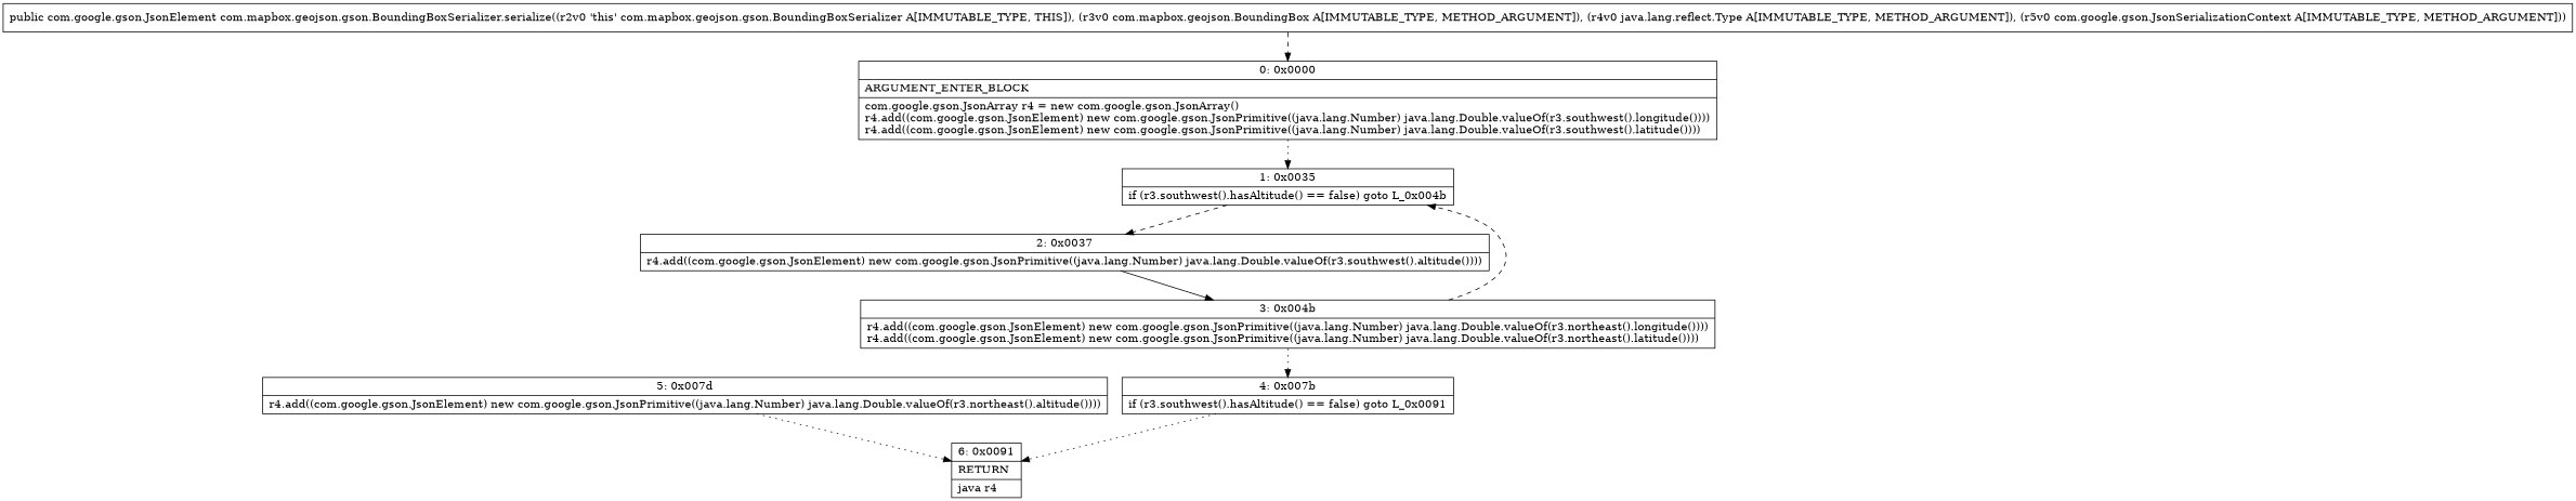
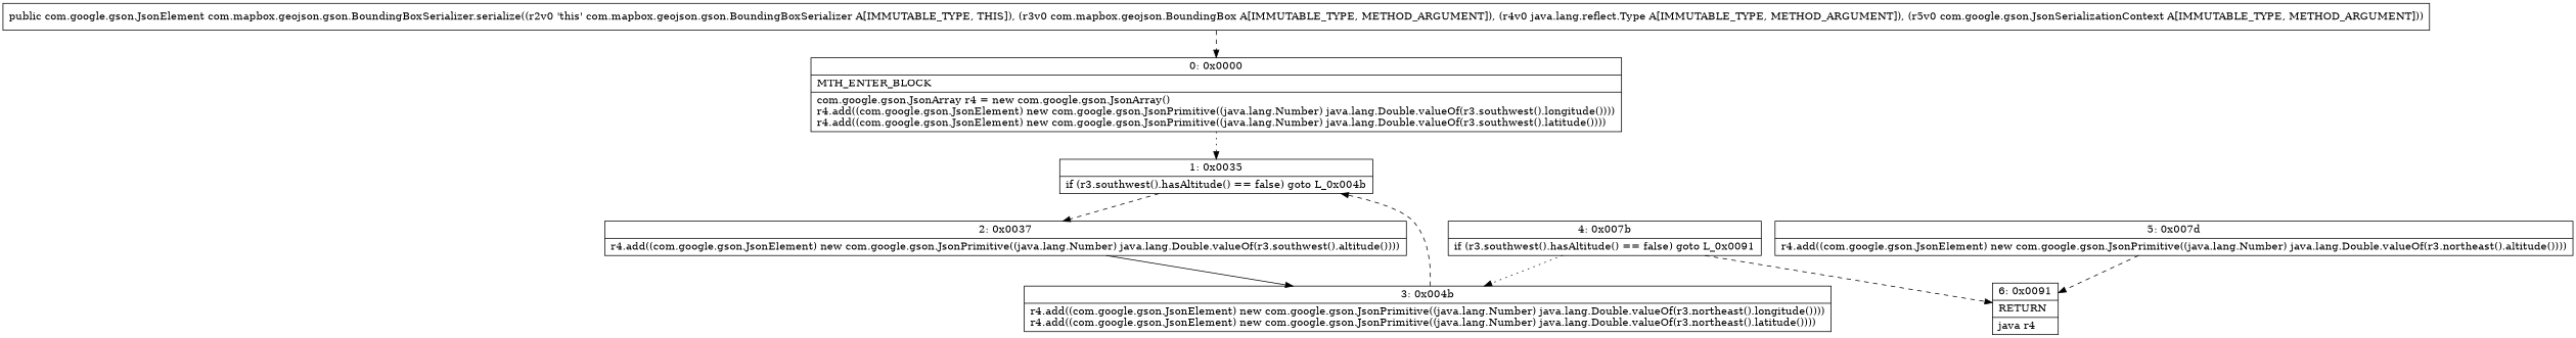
  digraph {
    node [shape=record]
    edge [style=dashed]
-   n1 [label="{0\:\ 0x0000|ARGUMENT_ENTER_BLOCK\l|com.google.gson.JsonArray r4 = new com.google.gson.JsonArray()\lr4.add((com.google.gson.JsonElement) new com.google.gson.JsonPrimitive((java.lang.Number) java.lang.Double.valueOf(r3.southwest().longitude())))\lr4.add((com.google.gson.JsonElement) new com.google.gson.JsonPrimitive((java.lang.Number) java.lang.Double.valueOf(r3.southwest().latitude())))\l}"]
+   n1 [label="{0\:\ 0x0000|MTH_ENTER_BLOCK\l|com.google.gson.JsonArray r4 = new com.google.gson.JsonArray()\lr4.add((com.google.gson.JsonElement) new com.google.gson.JsonPrimitive((java.lang.Number) java.lang.Double.valueOf(r3.southwest().longitude())))\lr4.add((com.google.gson.JsonElement) new com.google.gson.JsonPrimitive((java.lang.Number) java.lang.Double.valueOf(r3.southwest().latitude())))\l}"]
    n2 [label="{1\:\ 0x0035|if (r3.southwest().hasAltitude() == false) goto L_0x004b\l}"]
    n3 [label="{2\:\ 0x0037|r4.add((com.google.gson.JsonElement) new com.google.gson.JsonPrimitive((java.lang.Number) java.lang.Double.valueOf(r3.southwest().altitude())))\l}"]
    n4 [label="{3\:\ 0x004b|r4.add((com.google.gson.JsonElement) new com.google.gson.JsonPrimitive((java.lang.Number) java.lang.Double.valueOf(r3.northeast().longitude())))\lr4.add((com.google.gson.JsonElement) new com.google.gson.JsonPrimitive((java.lang.Number) java.lang.Double.valueOf(r3.northeast().latitude())))\l}"]
    n5 [label="{4\:\ 0x007b|if (r3.southwest().hasAltitude() == false) goto L_0x0091\l}"]
    n6 [label="{6\:\ 0x0091|RETURN\l|java r4\l}"]
    n7 [label="{5\:\ 0x007d|r4.add((com.google.gson.JsonElement) new com.google.gson.JsonPrimitive((java.lang.Number) java.lang.Double.valueOf(r3.northeast().altitude())))\l}"]
    n8 [label="{public com.google.gson.JsonElement com.mapbox.geojson.gson.BoundingBoxSerializer.serialize((r2v0 'this' com.mapbox.geojson.gson.BoundingBoxSerializer A[IMMUTABLE_TYPE, THIS]), (r3v0 com.mapbox.geojson.BoundingBox A[IMMUTABLE_TYPE, METHOD_ARGUMENT]), (r4v0 java.lang.reflect.Type A[IMMUTABLE_TYPE, METHOD_ARGUMENT]), (r5v0 com.google.gson.JsonSerializationContext A[IMMUTABLE_TYPE, METHOD_ARGUMENT])) }"]
    n1 -> n2 [style=dotted]
    n2 -> n3
    n3 -> n4 [style=solid]
    n4 -> n2
-   n4 -> n5 [style=dotted]
-   n5 -> n6 [style=dotted]
-   n7 -> n6 [style=dotted]
+   n5 -> n4 [style=dotted]
+   n5 -> n6
+   n7 -> n6
    n8 -> n1
  }
